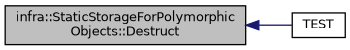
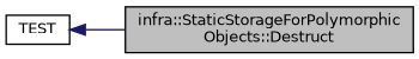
  digraph {
    rankdir=LR
    node [color=black fontname=Helvetica fontsize=10 shape=record style=filled]
    n1 [fillcolor=grey75 fontcolor=black height=0.2 label="infra::StaticStorageForPolymorphic\lObjects::Destruct" width=0.4]
    n2 [fillcolor=white height=0.2 label=TEST width=0.4]
-   n1 -> n2 [color=midnightblue dir=back fontname=Helvetica fontsize=10 labelfontname=Helvetica labelfontsize=10 style=solid]
+   n2 -> n1 [color=midnightblue dir=back fontname=Helvetica fontsize=10 labelfontname=Helvetica labelfontsize=10 style=solid]
  }
